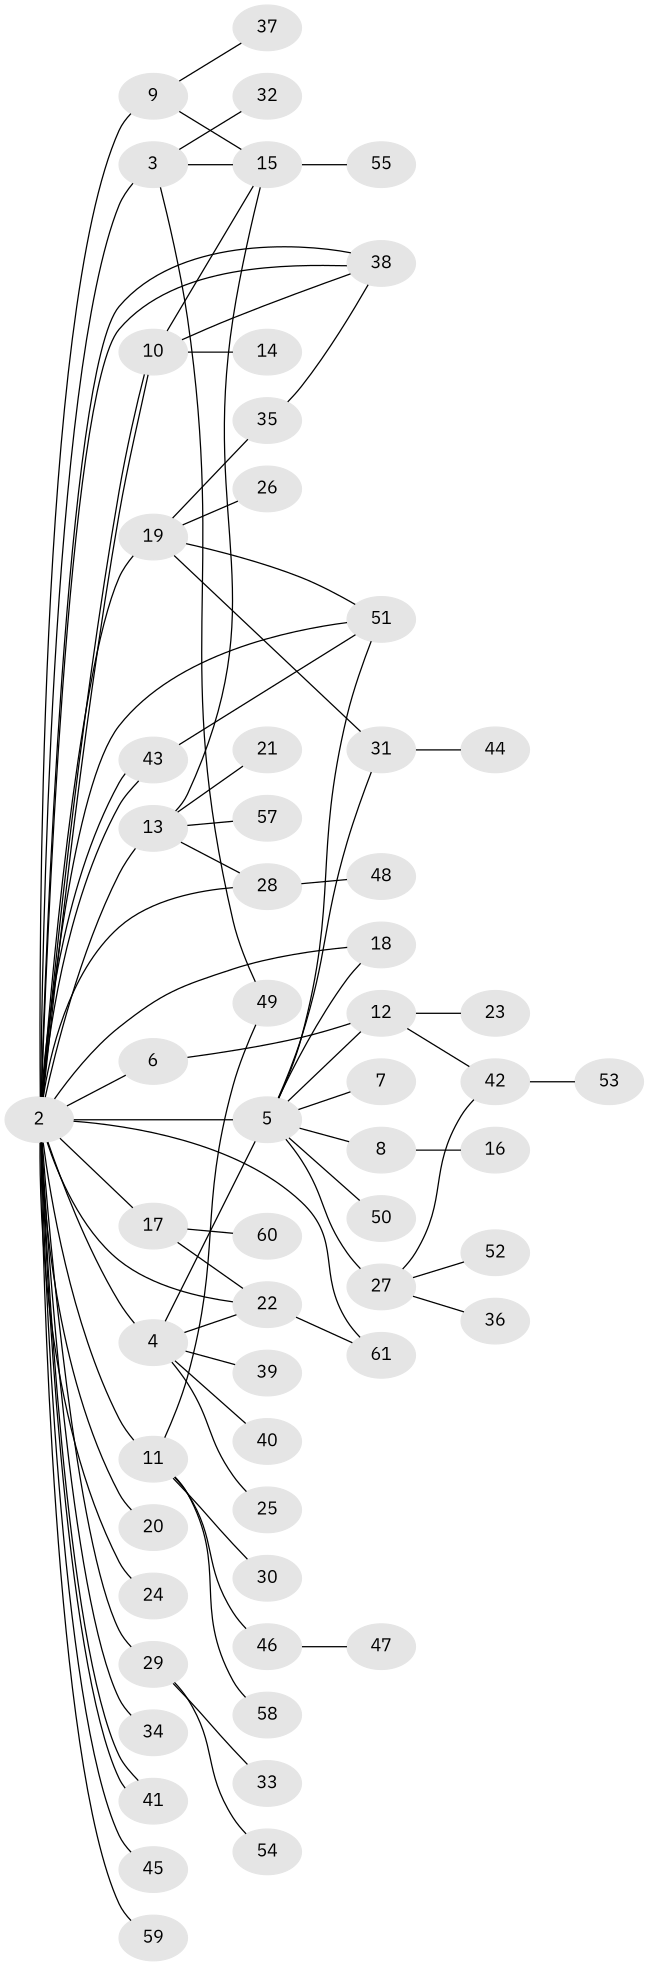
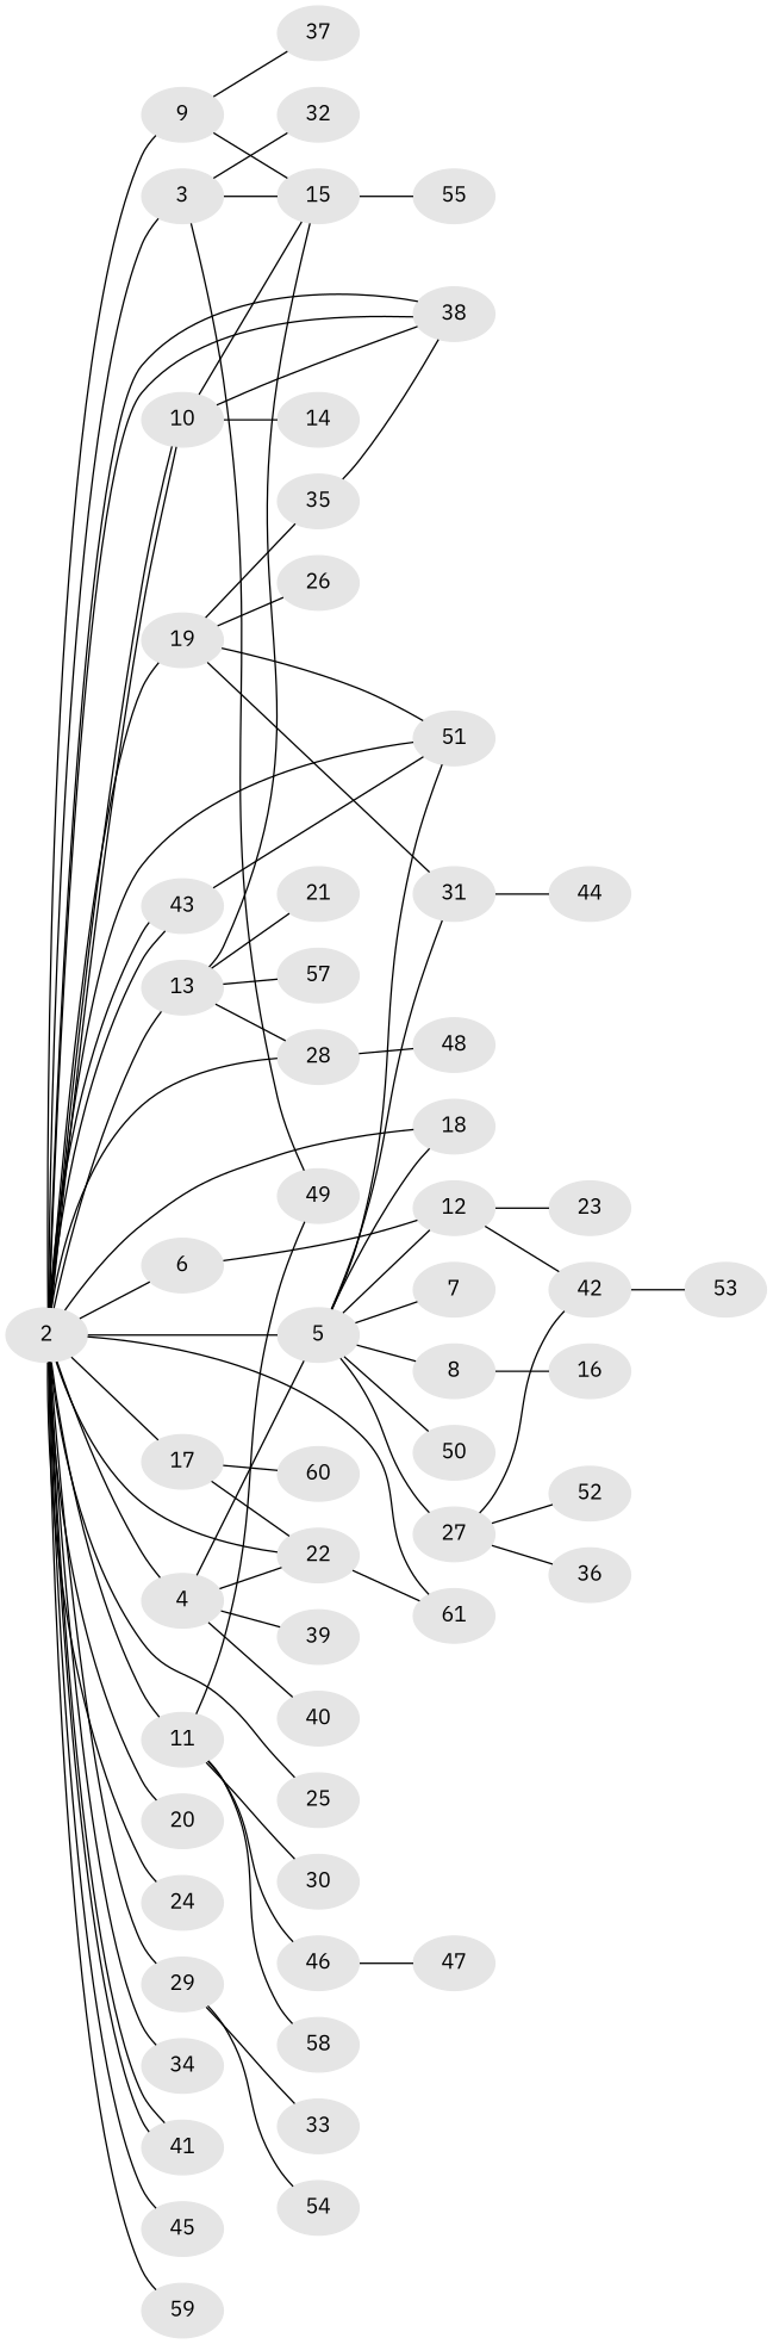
  graph {
    fontname="IBM Plex Sans"
    rankdir=LR
    node [color=gray90 fontname="IBM Plex Sans" style=filled]
    edge [fontname="IBM Plex Sans"]
    2
    3
    4
    5
    6
    9
    10
    11
    13
    17
    18
    19
    20
    22
    24
    25
    28
    29
    34
    38
    41
    43
    45
    51
    59
    61
    15
    32
    49
    39
    40
    7
    8
    12
    27
    31
    50
    37
    14
    30
    46
    58
    21
    57
    60
    26
    35
    48
    33
    54
    55
    16
    23
    42
    36
    52
    44
    47
    53
    2 -- 3
    2 -- 4
    2 -- 5
    2 -- 6
    2 -- 9
    2 -- 10
    2 -- 10
    2 -- 11
    2 -- 13
    2 -- 17
    2 -- 18
    2 -- 19
    2 -- 20
    2 -- 22
    2 -- 24
-   4 -- 25
+   2 -- 25
    2 -- 28
    2 -- 29
    2 -- 34
    2 -- 38
    2 -- 38
    2 -- 41
    2 -- 41
    2 -- 43
    2 -- 43
    2 -- 45
    2 -- 51
    2 -- 59
    2 -- 61
    3 -- 15
    3 -- 32
    3 -- 49
    4 -- 5
    4 -- 22
    4 -- 39
    4 -- 40
    5 -- 18
    5 -- 51
    5 -- 7
    5 -- 8
    5 -- 12
    5 -- 27
    5 -- 31
    5 -- 50
    6 -- 12
    9 -- 15
    9 -- 37
    10 -- 38
    10 -- 15
    10 -- 14
    11 -- 49
    11 -- 30
    11 -- 46
    11 -- 58
    13 -- 28
    13 -- 15
    13 -- 21
    13 -- 57
    17 -- 22
    17 -- 60
    19 -- 51
    19 -- 31
    19 -- 26
    19 -- 35
    22 -- 61
    28 -- 48
    29 -- 33
    29 -- 54
    43 -- 51
    15 -- 55
    8 -- 16
    12 -- 23
    12 -- 42
    27 -- 42
    27 -- 36
    27 -- 52
    31 -- 44
    46 -- 47
    35 -- 38
    42 -- 53
  }
